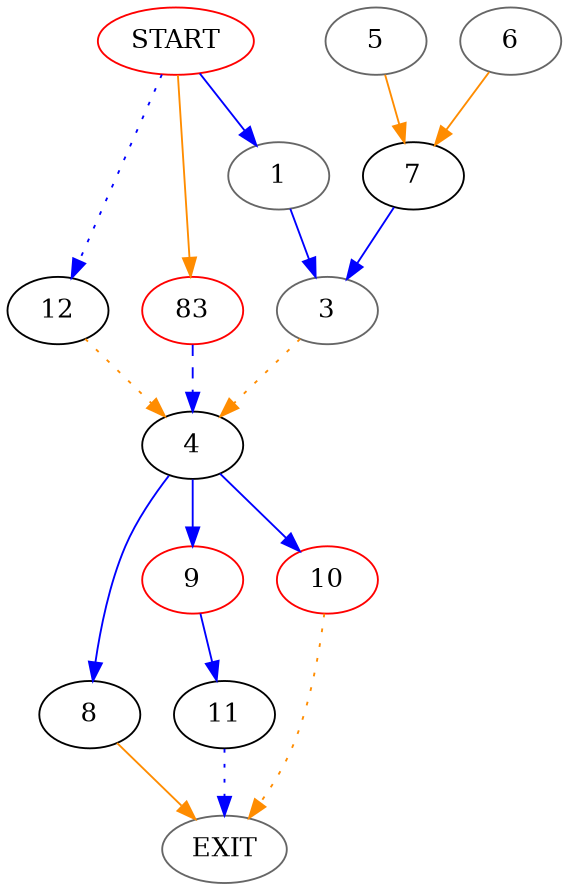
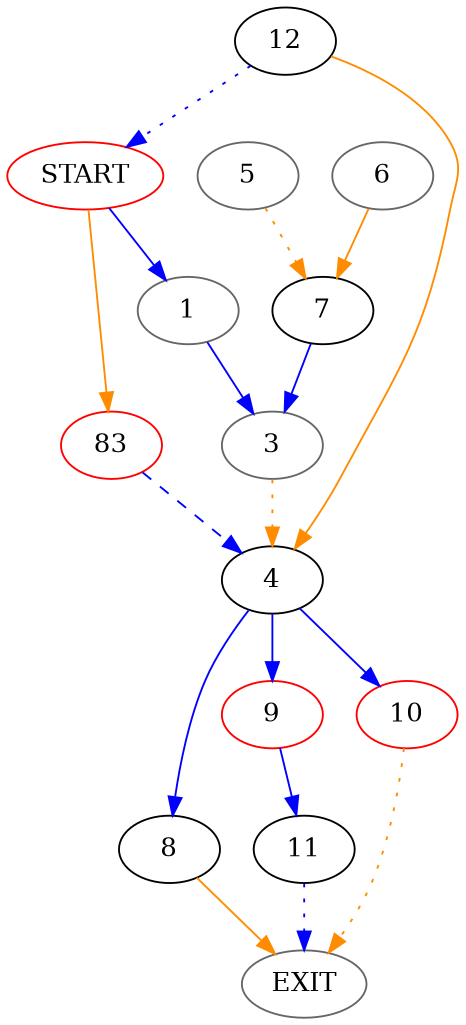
  digraph {
    node [color=gray40]
    edge [color=blue style=solid]
    n1 [color=red label=START]
    1
    12 [color=black]
    n4 [color=red label=83]
    3
    4 [color=black]
    n7 [label=EXIT]
    5
    7 [color=black]
    6
    8 [color=black]
    9 [color=red]
    10 [color=red]
    11 [color=black]
    n1 -> 1
-   n1 -> 12 [style=dotted]
+   12 -> n1 [style=dotted]
    n1 -> n4 [color=darkorange]
    1 -> 3
-   12 -> 4 [color=darkorange style=dotted]
+   12 -> 4 [color=darkorange]
    n4 -> 4 [style=dashed]
    3 -> 4 [color=darkorange style=dotted]
    4 -> 8
    4 -> 9
    4 -> 10
-   5 -> 7 [color=darkorange]
+   5 -> 7 [color=darkorange style=dotted]
    7 -> 3
    6 -> 7 [color=darkorange]
    8 -> n7 [color=darkorange]
    9 -> 11
    10 -> n7 [color=darkorange style=dotted]
    11 -> n7 [style=dotted]
  }
